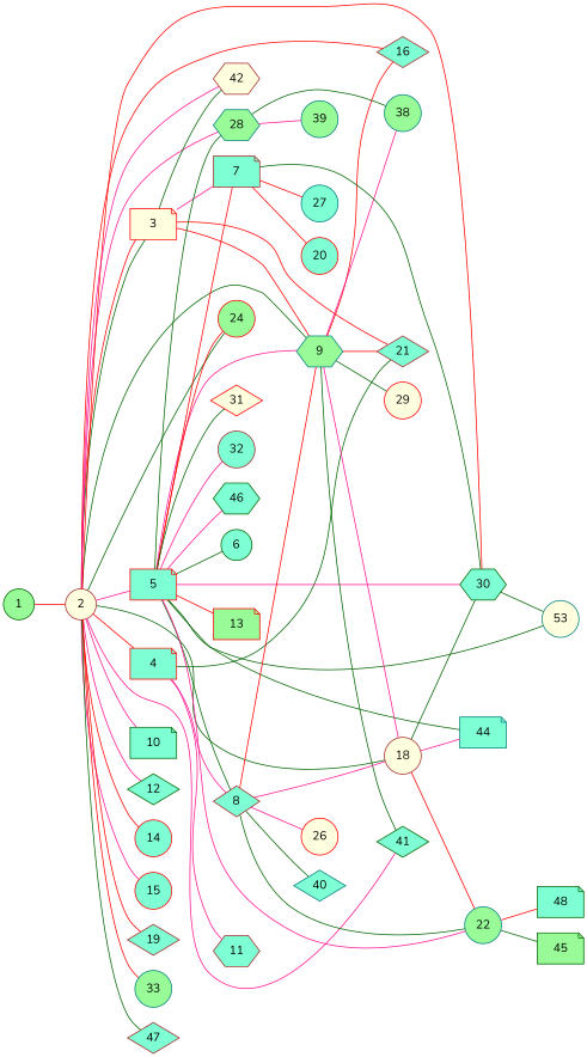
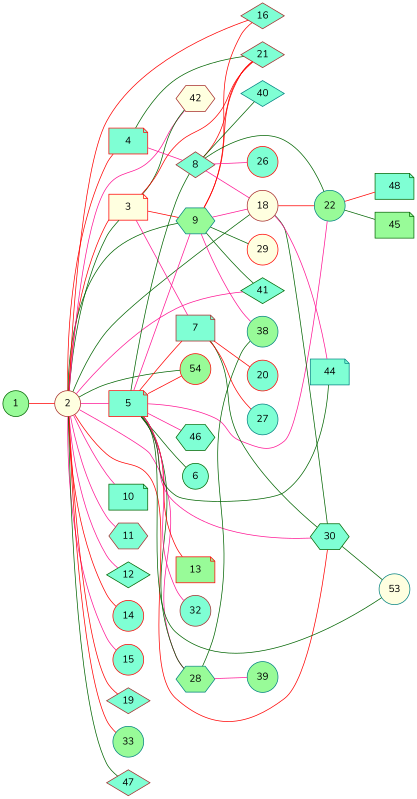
  graph {
    fontname=Nunito
    rankdir=LR
    node [color=brown fillcolor=aquamarine fontname=Nunito shape=circle style=filled]
    edge [color=darkgreen fontname=Nunito]
    2 [fillcolor=lightyellow super="+36"]
    3 [color=red fillcolor=lightyellow shape=note super="+25"]
    4 [color=red shape=note super="+17"]
    5 [color=red shape=note super="+23"]
    9 [color=teal fillcolor=palegreen shape=hexagon super="+52"]
    10 [color=darkgreen shape=note]
    11 [shape=hexagon]
    12 [color=darkgreen shape=diamond]
    14 [color=red]
    15 [color=red]
    16 [shape=diamond]
    18 [fillcolor=lightyellow super="+34"]
    19 [shape=diamond]
-   24 [color=red fillcolor=palegreen]
+   24 [color=red fillcolor=palegreen label=54]
    28 [color=teal fillcolor=palegreen shape=hexagon super="+43"]
    30 [color=darkgreen shape=hexagon super="+35"]
    33 [color=teal fillcolor=palegreen]
    41 [color=darkgreen shape=diamond]
    42 [fillcolor=lightyellow shape=hexagon]
    47 [shape=diamond]
    1 [color=darkgreen fillcolor=palegreen]
    7 [shape=note super="+51"]
    21 [shape=diamond super="+37"]
    8 [shape=diamond super="+50"]
    6 [color=darkgreen]
    13 [color=red fillcolor=palegreen shape=note]
    22 [color=teal fillcolor=palegreen super="+49"]
-   31 [color=red fillcolor=lightyellow shape=diamond]
    32
    44 [color=teal shape=note]
    46 [color=darkgreen shape=hexagon]
    53 [color=teal fillcolor=lightyellow]
    29 [color=red fillcolor=lightyellow]
    38 [color=teal fillcolor=palegreen]
    39 [color=teal fillcolor=palegreen]
    20 [color=red]
    27 [color=teal]
-   26 [color=red fillcolor=lightyellow]
+   26 [color=red]
    40 [color=teal shape=diamond]
    45 [color=darkgreen fillcolor=palegreen shape=note]
    48 [color=darkgreen shape=note]
    2 -- 3
    2 -- 3 [color=red]
    2 -- 4 [color=red]
    2 -- 5 [color=deeppink weight=2]
    2 -- 9
    2 -- 10 [color=deeppink]
-   4 -- 11 [color=deeppink]
+   2 -- 11 [color=deeppink]
    2 -- 12 [color=deeppink]
    2 -- 14 [color=red]
    2 -- 15 [color=deeppink]
    2 -- 16 [color=red]
    2 -- 18
    2 -- 19 [color=red]
    2 -- 24
    2 -- 28 [color=deeppink]
    2 -- 30 [color=red]
    2 -- 33 [color=red]
    2 -- 41 [color=deeppink]
    2 -- 42 [color=deeppink]
    2 -- 47
    3 -- 9 [color=red]
    3 -- 42
    3 -- 7 [color=deeppink]
    3 -- 21 [color=red]
    4 -- 21
    4 -- 8 [color=deeppink]
    5 -- 9 [color=deeppink]
    5 -- 24 [color=red]
    5 -- 28
    5 -- 30 [color=deeppink]
    5 -- 7 [color=red]
    5 -- 8 [weight=2]
    5 -- 6
    5 -- 13 [color=red]
    5 -- 22 [color=deeppink]
-   5 -- 31
    5 -- 32 [color=deeppink]
    5 -- 44
    5 -- 46 [color=deeppink]
    5 -- 53
    9 -- 16 [color=red]
    9 -- 18 [color=deeppink]
    9 -- 41
    9 -- 21 [color=red weight=2]
    9 -- 29
    9 -- 38 [color=deeppink]
    18 -- 30
    18 -- 22 [color=red]
    18 -- 44 [color=deeppink]
    28 -- 38
    28 -- 39 [color=deeppink]
    30 -- 53
    1 -- 2 [color=red]
    7 -- 30
    7 -- 20 [color=red]
    7 -- 27 [color=red]
    8 -- 18 [color=deeppink]
-   8 -- 9 [color=red]
+   8 -- 21 [color=red]
    8 -- 22
    8 -- 26 [color=deeppink]
    8 -- 40
    22 -- 45
    22 -- 48 [color=red]
  }
